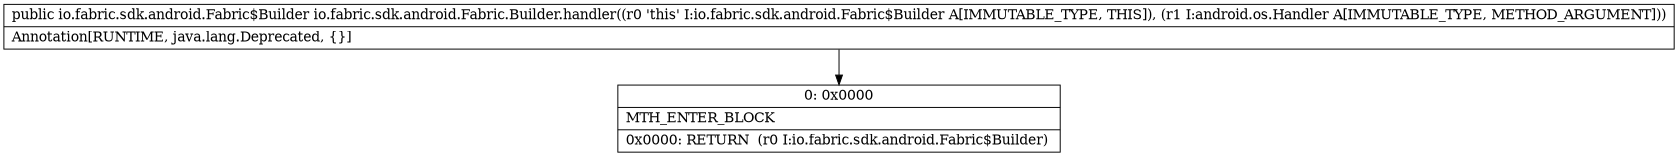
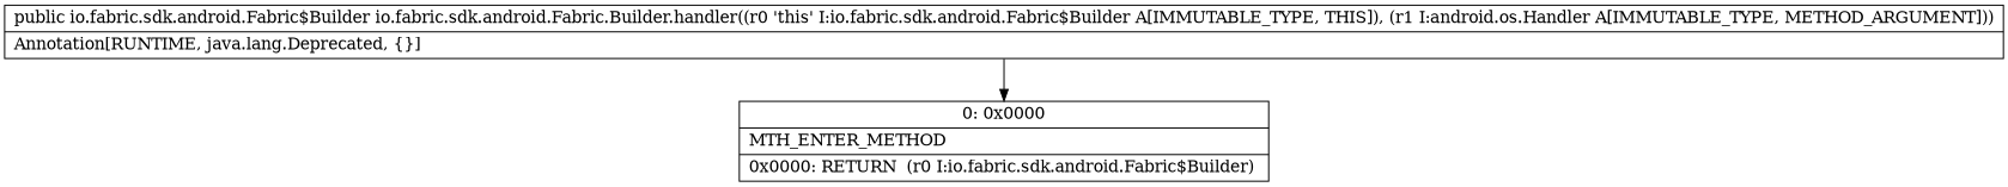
  digraph {
    node [shape=record]
-   n1 [label="{0\:\ 0x0000|MTH_ENTER_BLOCK\l|0x0000: RETURN  (r0 I:io.fabric.sdk.android.Fabric$Builder) \l}"]
+   n1 [label="{0\:\ 0x0000|MTH_ENTER_METHOD\l|0x0000: RETURN  (r0 I:io.fabric.sdk.android.Fabric$Builder) \l}"]
    n2 [label="{public io.fabric.sdk.android.Fabric$Builder io.fabric.sdk.android.Fabric.Builder.handler((r0 'this' I:io.fabric.sdk.android.Fabric$Builder A[IMMUTABLE_TYPE, THIS]), (r1 I:android.os.Handler A[IMMUTABLE_TYPE, METHOD_ARGUMENT]))  | Annotation[RUNTIME, java.lang.Deprecated, \{\}]\l}"]
    n2 -> n1
  }
